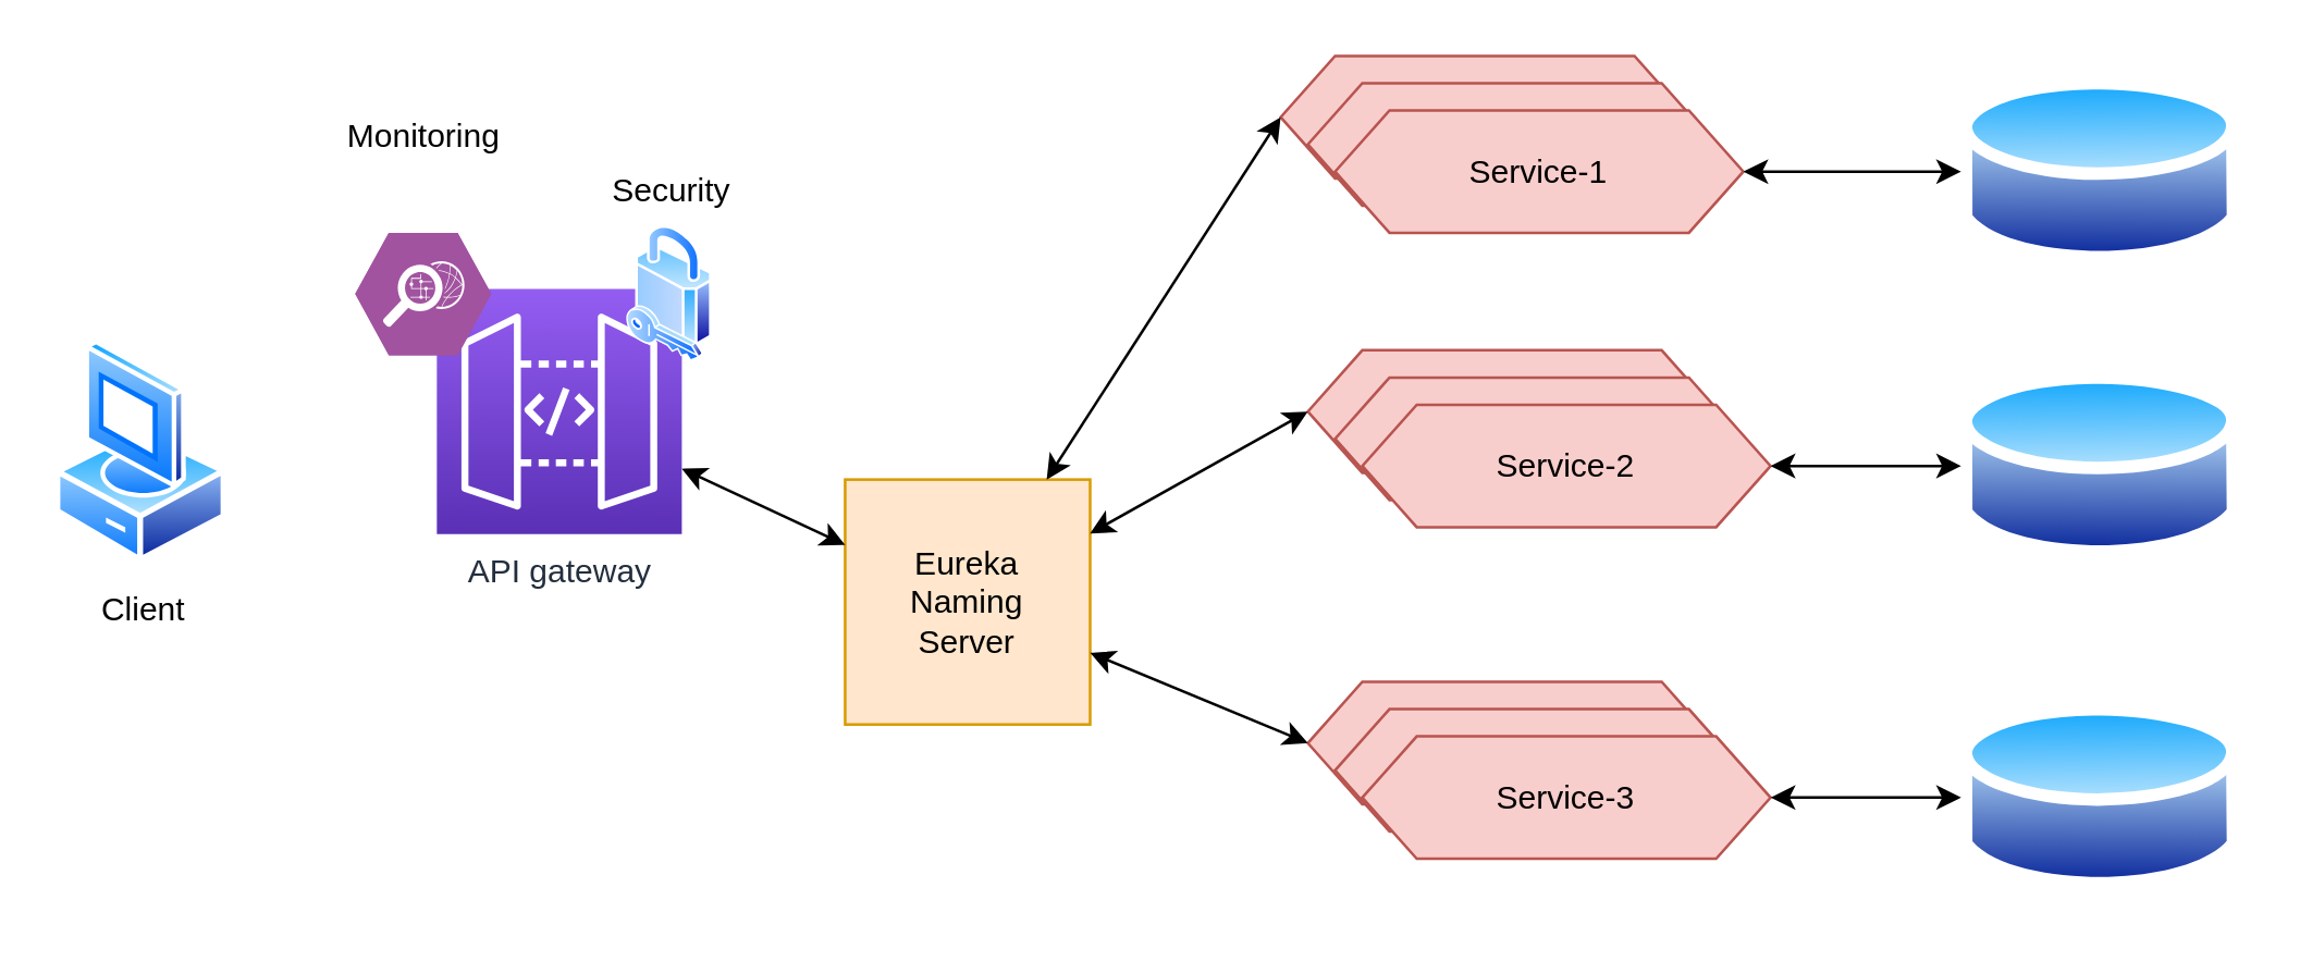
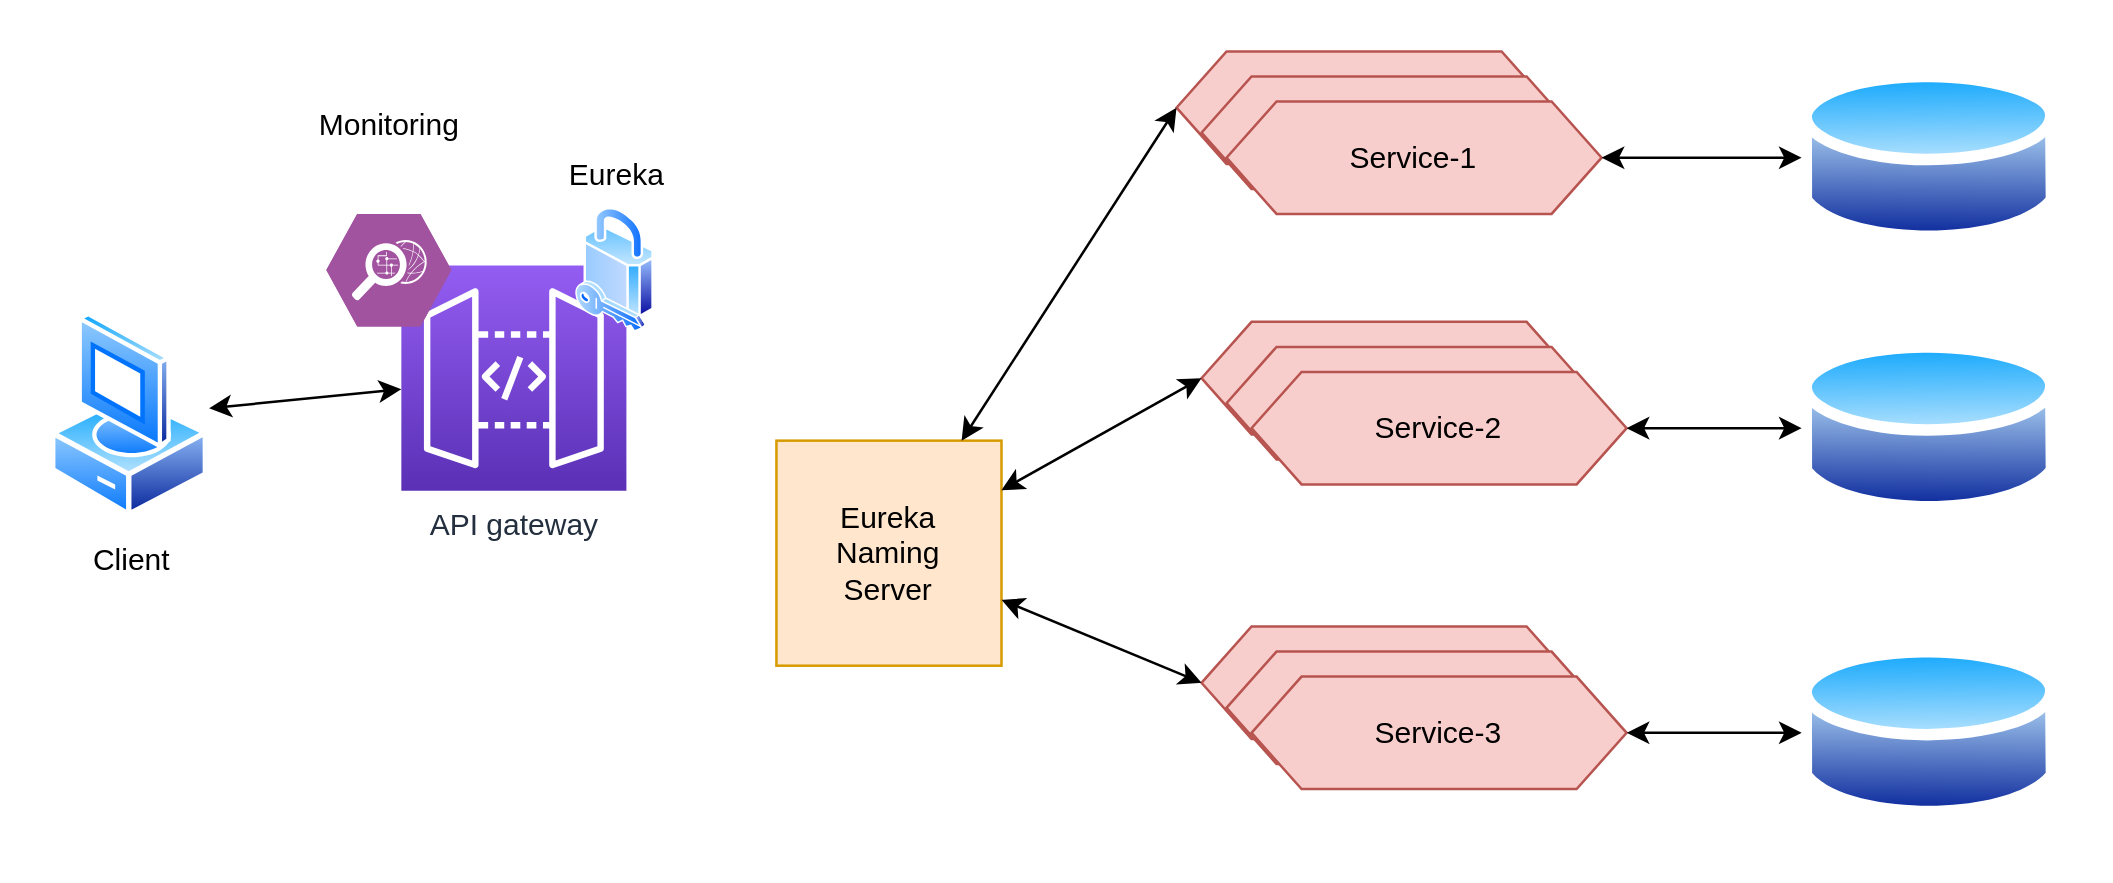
  <mxCell id="0" />
  <mxCell id="1" parent="0" />
  <mxCell id="2" value="Client" style="aspect=fixed;perimeter=ellipsePerimeter;html=1;align=center;shadow=0;dashed=0;spacingTop=3;image;image=img/lib/active_directory/vista_client.svg;" vertex="1" parent="1"><mxGeometry x="20" y="124.08" width="63.2" height="83.16" as="geometry" /></mxCell>
  <mxCell id="3" value="API gateway" style="sketch=0;points=[[0,0,0],[0.25,0,0],[0.5,0,0],[0.75,0,0],[1,0,0],[0,1,0],[0.25,1,0],[0.5,1,0],[0.75,1,0],[1,1,0],[0,0.25,0],[0,0.5,0],[0,0.75,0],[1,0.25,0],[1,0.5,0],[1,0.75,0]];outlineConnect=0;fontColor=#232F3E;gradientColor=#945DF2;gradientDirection=north;fillColor=#5A30B5;strokeColor=#ffffff;dashed=0;verticalLabelPosition=bottom;verticalAlign=top;align=center;html=1;fontSize=12;fontStyle=0;aspect=fixed;shape=mxgraph.aws4.resourceIcon;resIcon=mxgraph.aws4.api_gateway;" vertex="1" parent="1"><mxGeometry x="160" y="105.66" width="90" height="90" as="geometry" /></mxCell>
  <mxCell id="4" value="Eureka&lt;br&gt;Naming&lt;br&gt;Server" style="whiteSpace=wrap;html=1;aspect=fixed;fillColor=#ffe6cc;strokeColor=#d79b00;sketch=0;" vertex="1" parent="1"><mxGeometry x="310" y="175.66" width="90" height="90" as="geometry" /></mxCell>
- <mxCell id="6" value="" style="endArrow=classic;startArrow=classic;html=1;rounded=0;" edge="1" parent="1" source="3" target="4"><mxGeometry width="50" height="50" relative="1" as="geometry"><mxPoint x="78" y="165" as="sourcePoint" /><mxPoint x="170" y="165" as="targetPoint" /></mxGeometry></mxCell>
+ <mxCell id="5" value="" style="endArrow=classic;startArrow=classic;html=1;rounded=0;" edge="1" parent="1" source="2" target="3"><mxGeometry width="50" height="50" relative="1" as="geometry"><mxPoint x="260" y="310" as="sourcePoint" /><mxPoint x="310" y="260" as="targetPoint" /></mxGeometry></mxCell>
  <mxCell id="7" value="Service-1" style="shape=hexagon;perimeter=hexagonPerimeter2;whiteSpace=wrap;html=1;fixedSize=1;rounded=0;shadow=0;sketch=0;fillColor=#f8cecc;strokeColor=#b85450;" vertex="1" parent="1"><mxGeometry x="470" y="20" width="150" height="45" as="geometry" /></mxCell>
  <mxCell id="8" value="Service-1" style="shape=hexagon;perimeter=hexagonPerimeter2;whiteSpace=wrap;html=1;fixedSize=1;rounded=0;shadow=0;sketch=0;fillColor=#f8cecc;strokeColor=#b85450;" vertex="1" parent="1"><mxGeometry x="480" y="30" width="150" height="45" as="geometry" /></mxCell>
  <mxCell id="9" value="Service-1" style="shape=hexagon;perimeter=hexagonPerimeter2;whiteSpace=wrap;html=1;fixedSize=1;rounded=0;shadow=0;sketch=0;fillColor=#f8cecc;strokeColor=#b85450;" vertex="1" parent="1"><mxGeometry x="490" y="40" width="150" height="45" as="geometry" /></mxCell>
  <mxCell id="10" value="" style="endArrow=classic;startArrow=classic;html=1;rounded=0;entryX=0;entryY=0.5;entryDx=0;entryDy=0;" edge="1" parent="1" source="4" target="7"><mxGeometry width="50" height="50" relative="1" as="geometry"><mxPoint x="260" y="165" as="sourcePoint" /><mxPoint x="320" y="165" as="targetPoint" /></mxGeometry></mxCell>
  <mxCell id="11" value="Service-1" style="shape=hexagon;perimeter=hexagonPerimeter2;whiteSpace=wrap;html=1;fixedSize=1;rounded=0;shadow=0;sketch=0;fillColor=#f8cecc;strokeColor=#b85450;" vertex="1" parent="1"><mxGeometry x="480" y="128.16" width="150" height="45" as="geometry" /></mxCell>
  <mxCell id="12" value="Service-1" style="shape=hexagon;perimeter=hexagonPerimeter2;whiteSpace=wrap;html=1;fixedSize=1;rounded=0;shadow=0;sketch=0;fillColor=#f8cecc;strokeColor=#b85450;" vertex="1" parent="1"><mxGeometry x="490" y="138.16" width="150" height="45" as="geometry" /></mxCell>
  <mxCell id="13" value="Service-2" style="shape=hexagon;perimeter=hexagonPerimeter2;whiteSpace=wrap;html=1;fixedSize=1;rounded=0;shadow=0;sketch=0;fillColor=#f8cecc;strokeColor=#b85450;" vertex="1" parent="1"><mxGeometry x="500" y="148.16" width="150" height="45" as="geometry" /></mxCell>
  <mxCell id="14" value="Service-1" style="shape=hexagon;perimeter=hexagonPerimeter2;whiteSpace=wrap;html=1;fixedSize=1;rounded=0;shadow=0;sketch=0;fillColor=#f8cecc;strokeColor=#b85450;" vertex="1" parent="1"><mxGeometry x="480" y="250" width="150" height="45" as="geometry" /></mxCell>
  <mxCell id="15" value="Service-1" style="shape=hexagon;perimeter=hexagonPerimeter2;whiteSpace=wrap;html=1;fixedSize=1;rounded=0;shadow=0;sketch=0;fillColor=#f8cecc;strokeColor=#b85450;" vertex="1" parent="1"><mxGeometry x="490" y="260" width="150" height="45" as="geometry" /></mxCell>
  <mxCell id="16" value="Service-3" style="shape=hexagon;perimeter=hexagonPerimeter2;whiteSpace=wrap;html=1;fixedSize=1;rounded=0;shadow=0;sketch=0;fillColor=#f8cecc;strokeColor=#b85450;" vertex="1" parent="1"><mxGeometry x="500" y="270" width="150" height="45" as="geometry" /></mxCell>
  <mxCell id="17" value="" style="endArrow=classic;startArrow=classic;html=1;rounded=0;entryX=0;entryY=0.5;entryDx=0;entryDy=0;" edge="1" parent="1" source="4" target="11"><mxGeometry width="50" height="50" relative="1" as="geometry"><mxPoint x="410" y="120.978" as="sourcePoint" /><mxPoint x="480" y="140" as="targetPoint" /></mxGeometry></mxCell>
  <mxCell id="18" value="" style="endArrow=classic;startArrow=classic;html=1;rounded=0;entryX=0;entryY=0.5;entryDx=0;entryDy=0;" edge="1" parent="1" source="4" target="14"><mxGeometry width="50" height="50" relative="1" as="geometry"><mxPoint x="410" y="118.337" as="sourcePoint" /><mxPoint x="480" y="52.5" as="targetPoint" /></mxGeometry></mxCell>
  <mxCell id="19" value="" style="aspect=fixed;perimeter=ellipsePerimeter;html=1;align=center;shadow=0;dashed=0;spacingTop=3;image;image=img/lib/active_directory/database.svg;rounded=0;sketch=0;" vertex="1" parent="1"><mxGeometry x="720" y="24.5" width="102.7" height="76" as="geometry" /></mxCell>
  <mxCell id="20" value="" style="aspect=fixed;perimeter=ellipsePerimeter;html=1;align=center;shadow=0;dashed=0;spacingTop=3;image;image=img/lib/active_directory/database.svg;rounded=0;sketch=0;" vertex="1" parent="1"><mxGeometry x="720" y="132.66" width="102.7" height="76" as="geometry" /></mxCell>
  <mxCell id="21" value="" style="aspect=fixed;perimeter=ellipsePerimeter;html=1;align=center;shadow=0;dashed=0;spacingTop=3;image;image=img/lib/active_directory/database.svg;rounded=0;sketch=0;" vertex="1" parent="1"><mxGeometry x="720" y="254.5" width="102.7" height="76" as="geometry" /></mxCell>
  <mxCell id="22" value="" style="endArrow=classic;startArrow=classic;html=1;rounded=0;exitX=1;exitY=0.5;exitDx=0;exitDy=0;" edge="1" parent="1" source="16" target="21"><mxGeometry width="50" height="50" relative="1" as="geometry"><mxPoint x="660" y="310" as="sourcePoint" /><mxPoint x="710" y="260" as="targetPoint" /></mxGeometry></mxCell>
  <mxCell id="23" value="" style="endArrow=classic;startArrow=classic;html=1;rounded=0;exitX=1;exitY=0.5;exitDx=0;exitDy=0;" edge="1" parent="1" source="9" target="19"><mxGeometry width="50" height="50" relative="1" as="geometry"><mxPoint x="660" y="310" as="sourcePoint" /><mxPoint x="710" y="260" as="targetPoint" /></mxGeometry></mxCell>
  <mxCell id="24" value="" style="endArrow=classic;startArrow=classic;html=1;rounded=0;exitX=1;exitY=0.5;exitDx=0;exitDy=0;" edge="1" parent="1" source="13" target="20"><mxGeometry width="50" height="50" relative="1" as="geometry"><mxPoint x="660" y="310" as="sourcePoint" /><mxPoint x="710" y="260" as="targetPoint" /></mxGeometry></mxCell>
  <mxCell id="25" value="" style="aspect=fixed;perimeter=ellipsePerimeter;html=1;align=center;shadow=0;dashed=0;spacingTop=3;image;image=img/lib/active_directory/security.svg;rounded=0;sketch=0;" vertex="1" parent="1"><mxGeometry x="230" y="82.66" width="31.5" height="50" as="geometry" /></mxCell>
  <mxCell id="26" value="" style="verticalLabelPosition=bottom;sketch=0;html=1;fillColor=#A153A0;strokeColor=#ffffff;verticalAlign=top;align=center;points=[[0,0.5,0],[0.125,0.25,0],[0.25,0,0],[0.5,0,0],[0.75,0,0],[0.875,0.25,0],[1,0.5,0],[0.875,0.75,0],[0.75,1,0],[0.5,1,0],[0.125,0.75,0]];pointerEvents=1;shape=mxgraph.cisco_safe.compositeIcon;bgIcon=mxgraph.cisco_safe.design.blank_device;resIcon=mxgraph.cisco_safe.design.monitoring;rounded=0;shadow=0;" vertex="1" parent="1"><mxGeometry x="130" y="85" width="50" height="45" as="geometry" /></mxCell>
  <mxCell id="27" value="Monitoring" style="text;html=1;align=center;verticalAlign=middle;resizable=0;points=[];autosize=1;strokeColor=none;fillColor=none;rounded=0;shadow=0;sketch=0;" vertex="1" parent="1"><mxGeometry x="115" y="35" width="80" height="30" as="geometry" /></mxCell>
- <mxCell id="28" value="Security" style="text;html=1;align=center;verticalAlign=middle;resizable=0;points=[];autosize=1;strokeColor=none;fillColor=none;" vertex="1" parent="1"><mxGeometry x="210.75" y="55" width="70" height="30" as="geometry" /></mxCell>
+ <mxCell id="28" value="Eureka" style="text;html=1;align=center;verticalAlign=middle;resizable=0;points=[];autosize=1;strokeColor=none;fillColor=none;" vertex="1" parent="1"><mxGeometry x="210.75" y="55" width="70" height="30" as="geometry" /></mxCell>
